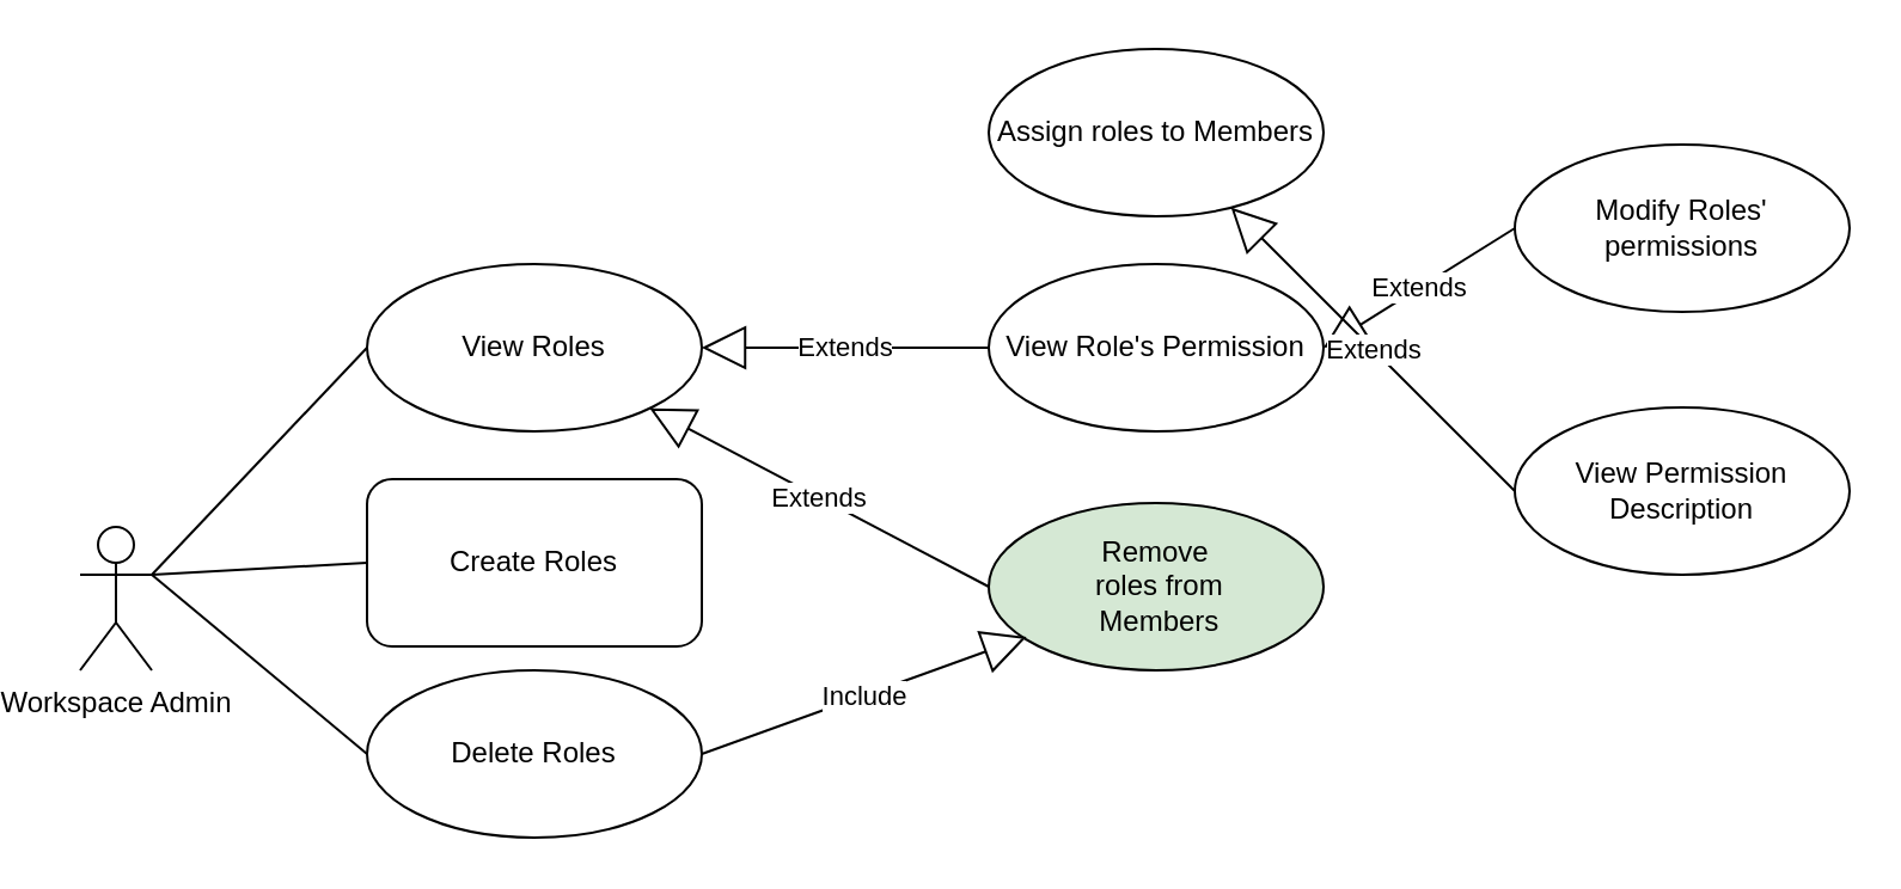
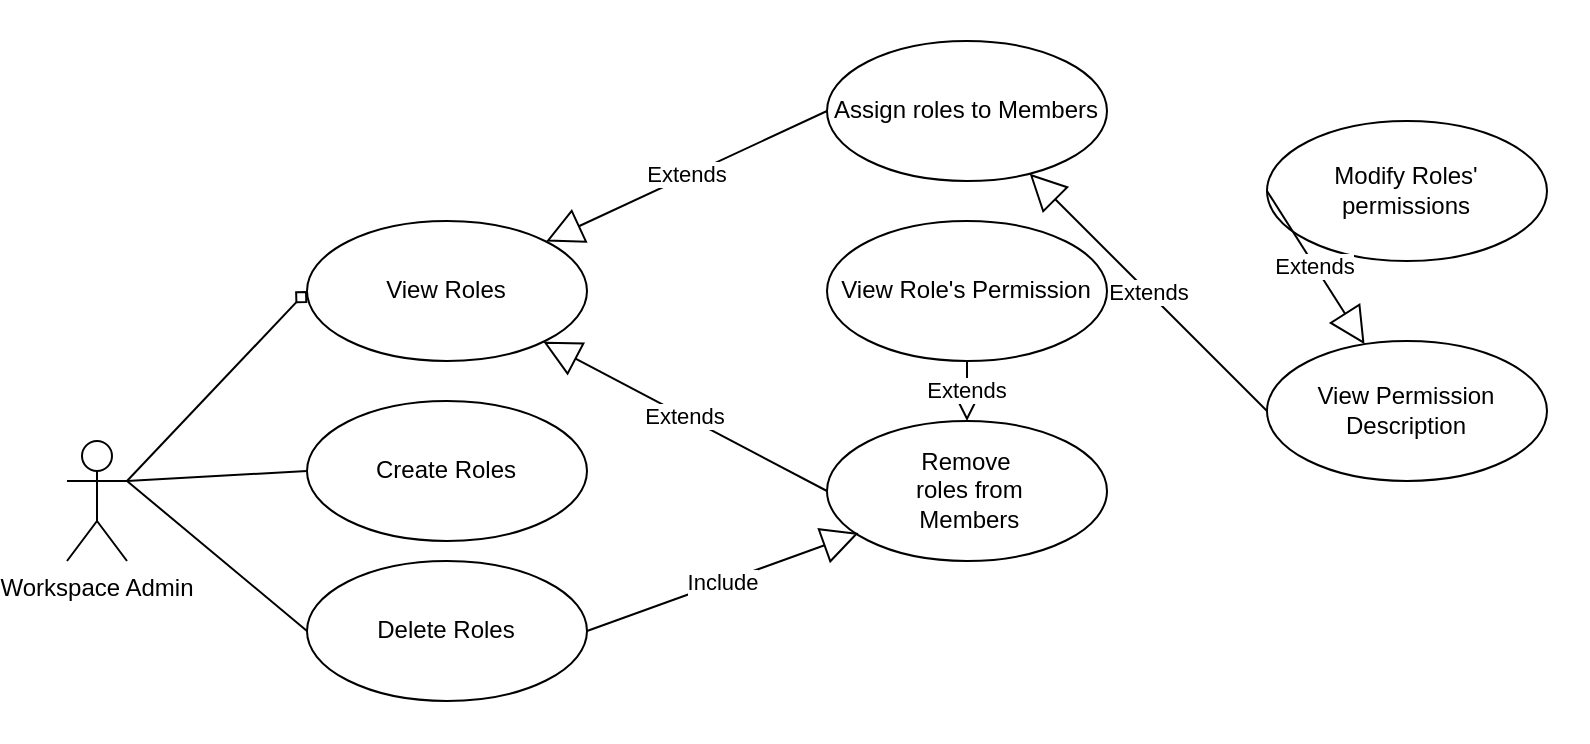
  <mxCell id="0" />
  <mxCell id="1" parent="0" />
- <mxCell id="2" style="rounded=0;orthogonalLoop=1;jettySize=auto;html=1;entryX=0;entryY=0.5;entryDx=0;entryDy=0;endArrow=none;endFill=0;strokeColor=default;exitX=1;exitY=0.333;exitDx=0;exitDy=0;exitPerimeter=0;" edge="1" parent="1" source="3" target="4"><mxGeometry relative="1" as="geometry" /></mxCell>
+ <mxCell id="2" style="rounded=0;orthogonalLoop=1;jettySize=auto;html=1;entryX=0;entryY=0.5;entryDx=0;entryDy=0;endArrow=diamond;endFill=0;strokeColor=default;exitX=1;exitY=0.333;exitDx=0;exitDy=0;exitPerimeter=0;" edge="1" parent="1" source="3" target="4"><mxGeometry relative="1" as="geometry" /></mxCell>
  <mxCell id="3" value="Workspace Admin" style="shape=umlActor;verticalLabelPosition=bottom;verticalAlign=top;html=1;outlineConnect=0;" vertex="1" parent="1"><mxGeometry x="20" y="220" width="30" height="60" as="geometry" /></mxCell>
  <mxCell id="4" value="View Roles" style="ellipse;whiteSpace=wrap;html=1;" vertex="1" parent="1"><mxGeometry x="140" y="110" width="140" height="70" as="geometry" /></mxCell>
- <mxCell id="5" value="Create Roles" style="whiteSpace=wrap;html=1;rounded=1;" vertex="1" parent="1"><mxGeometry x="140" y="200" width="140" height="70" as="geometry" /></mxCell>
+ <mxCell id="5" value="Create Roles" style="ellipse;whiteSpace=wrap;html=1;" vertex="1" parent="1"><mxGeometry x="140" y="200" width="140" height="70" as="geometry" /></mxCell>
  <mxCell id="6" value="Modify Roles' permissions" style="ellipse;whiteSpace=wrap;html=1;" vertex="1" parent="1"><mxGeometry x="620" y="60" width="140" height="70" as="geometry" /></mxCell>
  <mxCell id="7" value="Delete Roles" style="ellipse;whiteSpace=wrap;html=1;" vertex="1" parent="1"><mxGeometry x="140" y="280" width="140" height="70" as="geometry" /></mxCell>
  <mxCell id="8" value="Assign roles to Members" style="ellipse;whiteSpace=wrap;html=1;" vertex="1" parent="1"><mxGeometry x="400" y="20" width="140" height="70" as="geometry" /></mxCell>
- <mxCell id="9" value="Remove&lt;br&gt;&amp;nbsp;roles from&lt;br&gt;&amp;nbsp;Members" style="ellipse;whiteSpace=wrap;html=1;fillColor=#d5e8d4;" vertex="1" parent="1"><mxGeometry x="400" y="210" width="140" height="70" as="geometry" /></mxCell>
+ <mxCell id="9" value="Remove&lt;br&gt;&amp;nbsp;roles from&lt;br&gt;&amp;nbsp;Members" style="ellipse;whiteSpace=wrap;html=1;" vertex="1" parent="1"><mxGeometry x="400" y="210" width="140" height="70" as="geometry" /></mxCell>
  <mxCell id="10" value="View Role's Permission" style="ellipse;whiteSpace=wrap;html=1;" vertex="1" parent="1"><mxGeometry x="400" y="110" width="140" height="70" as="geometry" /></mxCell>
- <mxCell id="11" value="Extends" style="endArrow=block;endSize=16;endFill=0;html=1;rounded=0;entryX=1;entryY=0.5;entryDx=0;entryDy=0;" edge="1" parent="1" source="10" target="4"><mxGeometry width="160" relative="1" as="geometry"><mxPoint x="360" y="170" as="sourcePoint" /><mxPoint x="520" y="170" as="targetPoint" /></mxGeometry></mxCell>
+ <mxCell id="11" value="Extends" style="endArrow=block;endSize=16;endFill=0;html=1;rounded=0;" edge="1" parent="1" source="10" target="9"><mxGeometry width="160" relative="1" as="geometry"><mxPoint x="360" y="170" as="sourcePoint" /><mxPoint x="520" y="170" as="targetPoint" /></mxGeometry></mxCell>
  <mxCell id="12" style="rounded=0;orthogonalLoop=1;jettySize=auto;html=1;entryX=0;entryY=0.5;entryDx=0;entryDy=0;endArrow=none;endFill=0;strokeColor=default;exitX=1;exitY=0.333;exitDx=0;exitDy=0;exitPerimeter=0;" edge="1" parent="1" source="3" target="5"><mxGeometry relative="1" as="geometry"><mxPoint x="190" y="261.111" as="sourcePoint" /><mxPoint x="310" y="150" as="targetPoint" /></mxGeometry></mxCell>
  <mxCell id="13" style="rounded=0;orthogonalLoop=1;jettySize=auto;html=1;entryX=0;entryY=0.5;entryDx=0;entryDy=0;endArrow=none;endFill=0;strokeColor=default;exitX=1;exitY=0.333;exitDx=0;exitDy=0;exitPerimeter=0;" edge="1" parent="1" source="3" target="7"><mxGeometry relative="1" as="geometry"><mxPoint x="140" y="340" as="sourcePoint" /><mxPoint x="275" y="305" as="targetPoint" /></mxGeometry></mxCell>
- <mxCell id="14" value="Extends" style="endArrow=block;endSize=16;endFill=0;html=1;rounded=0;entryX=1;entryY=0.5;entryDx=0;entryDy=0;exitX=0;exitY=0.5;exitDx=0;exitDy=0;" edge="1" parent="1" source="6" target="10"><mxGeometry width="160" relative="1" as="geometry"><mxPoint x="520" y="125" as="sourcePoint" /><mxPoint x="415" y="125" as="targetPoint" /></mxGeometry></mxCell>
+ <mxCell id="14" value="Extends" style="endArrow=block;endSize=16;endFill=0;html=1;rounded=0;exitX=0;exitY=0.5;exitDx=0;exitDy=0;" edge="1" parent="1" source="6" target="18"><mxGeometry width="160" relative="1" as="geometry"><mxPoint x="520" y="125" as="sourcePoint" /><mxPoint x="415" y="125" as="targetPoint" /></mxGeometry></mxCell>
+ <mxCell id="15" value="Extends" style="endArrow=block;endSize=16;endFill=0;html=1;rounded=0;entryX=1;entryY=0;entryDx=0;entryDy=0;exitX=0;exitY=0.5;exitDx=0;exitDy=0;" edge="1" parent="1" source="8" target="4"><mxGeometry width="160" relative="1" as="geometry"><mxPoint x="460" y="265" as="sourcePoint" /><mxPoint x="370" y="260" as="targetPoint" /></mxGeometry></mxCell>
  <mxCell id="16" value="Extends" style="endArrow=block;endSize=16;endFill=0;html=1;rounded=0;exitX=0;exitY=0.5;exitDx=0;exitDy=0;" edge="1" parent="1" source="9" target="4"><mxGeometry width="160" relative="1" as="geometry"><mxPoint x="525.5" y="295.25" as="sourcePoint" /><mxPoint x="419.997" y="229.999" as="targetPoint" /></mxGeometry></mxCell>
  <mxCell id="17" value="Include" style="endArrow=block;endSize=16;endFill=0;html=1;rounded=0;entryX=0.113;entryY=0.8;entryDx=0;entryDy=0;entryPerimeter=0;exitX=1;exitY=0.5;exitDx=0;exitDy=0;" edge="1" parent="1" source="7" target="9"><mxGeometry width="160" relative="1" as="geometry"><mxPoint x="380" y="380" as="sourcePoint" /><mxPoint x="430" y="370" as="targetPoint" /></mxGeometry></mxCell>
  <mxCell id="18" value="View Permission Description" style="ellipse;whiteSpace=wrap;html=1;" vertex="1" parent="1"><mxGeometry x="620" y="170" width="140" height="70" as="geometry" /></mxCell>
  <mxCell id="19" value="Extends" style="endArrow=block;endSize=16;endFill=0;html=1;rounded=0;exitX=0;exitY=0.5;exitDx=0;exitDy=0;" edge="1" parent="1" source="18" target="8"><mxGeometry width="160" relative="1" as="geometry"><mxPoint x="630" y="105" as="sourcePoint" /><mxPoint x="550" y="155" as="targetPoint" /></mxGeometry></mxCell>
